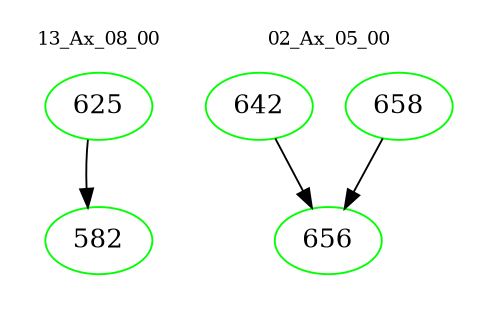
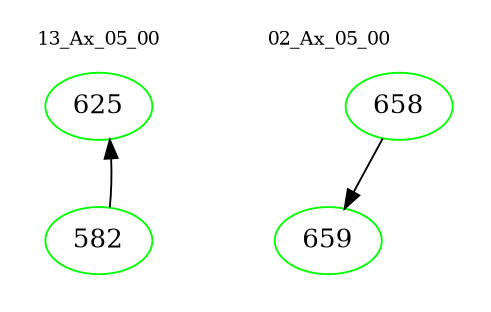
  digraph {
    node [color=green]
    edge [color=black]
    n1 [label=625]
    n2 [label=582]
    n3 [label=658]
-   n4 [label=642]
-   n5 [label=656]
+   n5 [label=659]
    subgraph cluster_1 {
      color=white
      fontsize=10
-     label="13_Ax_08_00"
+     label="13_Ax_05_00"
      n1
      n2
    }
    subgraph cluster_2 {
      color=white
      fontsize=10
      label="02_Ax_05_00"
      n3
-     n4
      n5
    }
-   n1 -> n2
+   n2 -> n1
    n3 -> n5
-   n4 -> n5
  }
